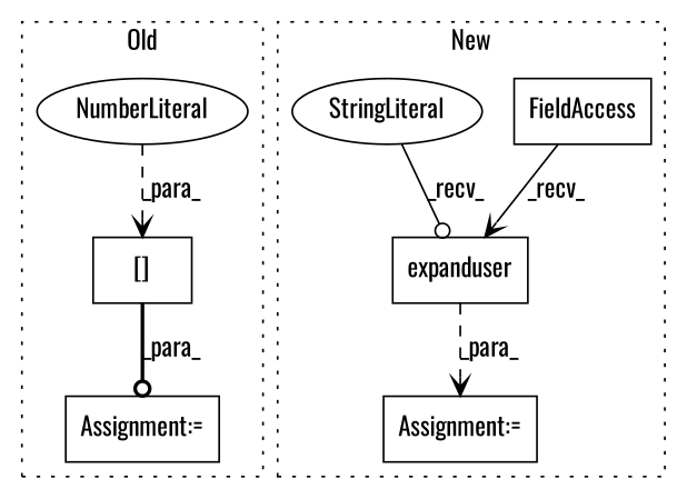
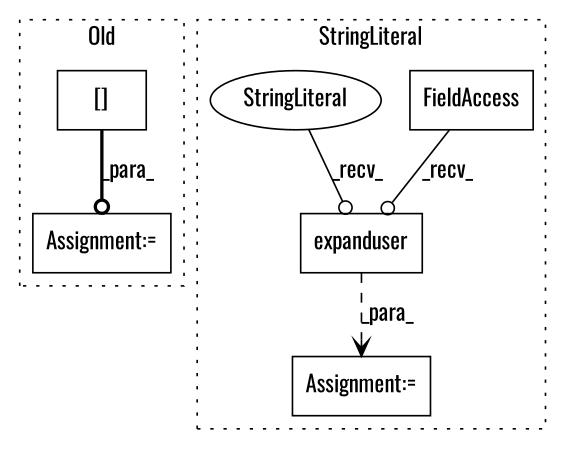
  digraph {
    fontname=Oswald
    node [a=7 fontname=Oswald l=1 shape=box]
    edge [arrowhead=vee fontname=Oswald style=dashed]
    n1 [a=2 l="41,1" label="[]" s="1917,1959"]
-   n2 [a=34 label=NumberLiteral s=1958 shape=ellipse]
    n3 [label="Assignment:=" s=1916]
    n4 [a=32 l="11,1" label=expanduser s="2364,2378"]
    n5 [a=22 l=7 label=FieldAccess s=2356]
    n6 [label="Assignment:=" s=2338]
    n7 [a=45 l=3 label=StringLiteral s=2375 shape=ellipse]
    subgraph cluster_1 {
      label=Old
      style=dotted
      n1
-     n2
      n3
    }
    subgraph cluster_2 {
-     label=New
+     label=StringLiteral
      style=dotted
      n4
      n5
      n6
      n7
    }
    n1 -> n3 [arrowhead=odot label=_para_ style=bold]
-   n2 -> n1 [label=_para_]
    n4 -> n6 [label=_para_]
-   n5 -> n4 [label=_recv_ style=solid]
+   n5 -> n4 [arrowhead=odot label=_recv_ style=solid]
    n7 -> n4 [arrowhead=odot label=_recv_ style=solid]
  }
